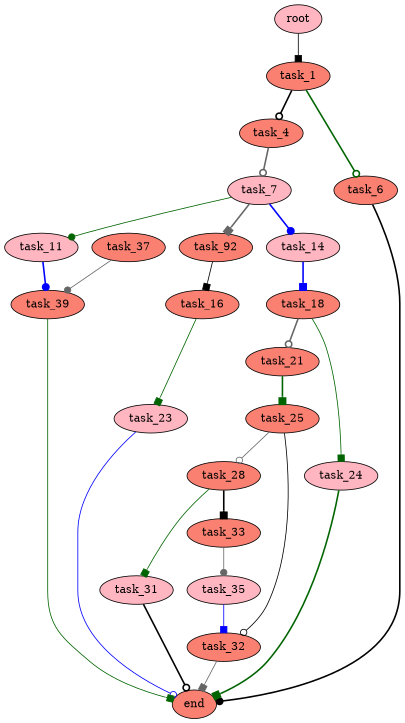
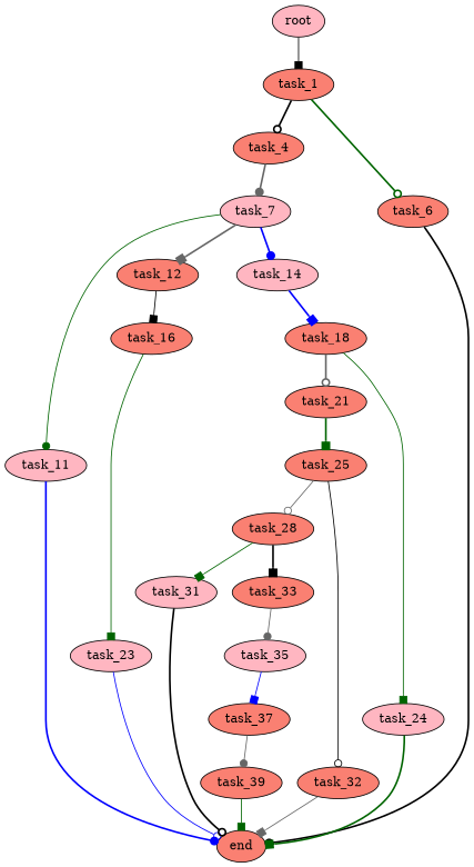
  digraph {
    node [fillcolor=salmon style=filled]
    edge [arrowhead=box color=darkgreen style=solid]
    root [fillcolor=lightpink]
    task_1
    task_4
    task_6
    task_7 [fillcolor=lightpink]
    end
    task_11 [fillcolor=lightpink]
-   task_12 [label=task_92]
+   task_12
    task_14 [fillcolor=lightpink]
    task_16
    task_18
    task_23 [fillcolor=lightpink]
    task_21
    task_24 [fillcolor=lightpink]
    task_25
    task_28
    task_32
    task_31 [fillcolor=lightpink]
    task_33
    task_35 [fillcolor=lightpink]
    task_37
    task_39
    root -> task_1 [color=black]
    task_1 -> task_4 [arrowhead=odot color=black style=bold]
    task_1 -> task_6 [arrowhead=odot style=bold]
-   task_4 -> task_7 [arrowhead=odot color=gray40 style=bold]
+   task_4 -> task_7 [arrowhead=dot color=gray40 style=bold]
    task_6 -> end [arrowhead=dot color=black style=bold]
    task_7 -> task_11 [arrowhead=dot]
    task_7 -> task_12 [color=gray40 style=bold]
    task_7 -> task_14 [arrowhead=dot color=blue style=bold]
-   task_11 -> task_39 [arrowhead=dot color=blue style=bold]
+   task_11 -> end [arrowhead=dot color=blue style=bold]
    task_12 -> task_16 [color=black]
    task_14 -> task_18 [color=blue style=bold]
    task_16 -> task_23
    task_18 -> task_21 [arrowhead=odot color=gray40 style=bold]
    task_18 -> task_24
    task_23 -> end [arrowhead=odot color=blue]
    task_21 -> task_25 [style=bold]
    task_24 -> end [style=bold]
    task_25 -> task_28 [arrowhead=odot color=gray40]
    task_25 -> task_32 [arrowhead=odot color=black]
    task_28 -> task_31
    task_28 -> task_33 [color=black style=bold]
    task_32 -> end [color=gray40]
    task_31 -> end [arrowhead=odot color=black style=bold]
    task_33 -> task_35 [arrowhead=dot color=gray40]
-   task_35 -> task_32 [color=blue]
+   task_35 -> task_37 [color=blue]
    task_37 -> task_39 [arrowhead=dot color=gray40]
    task_39 -> end
  }
